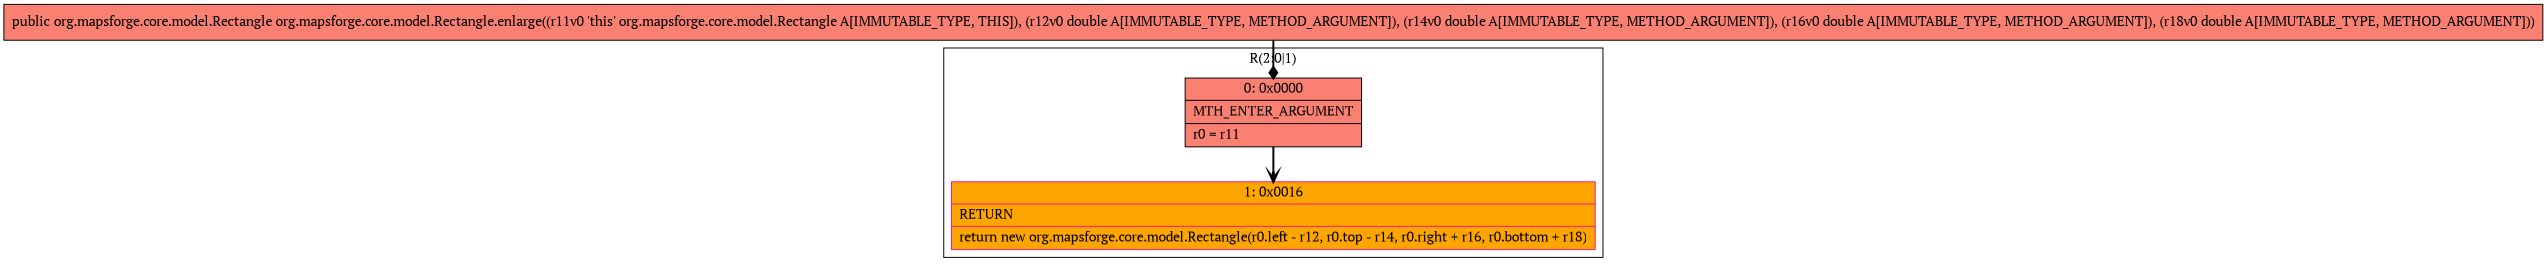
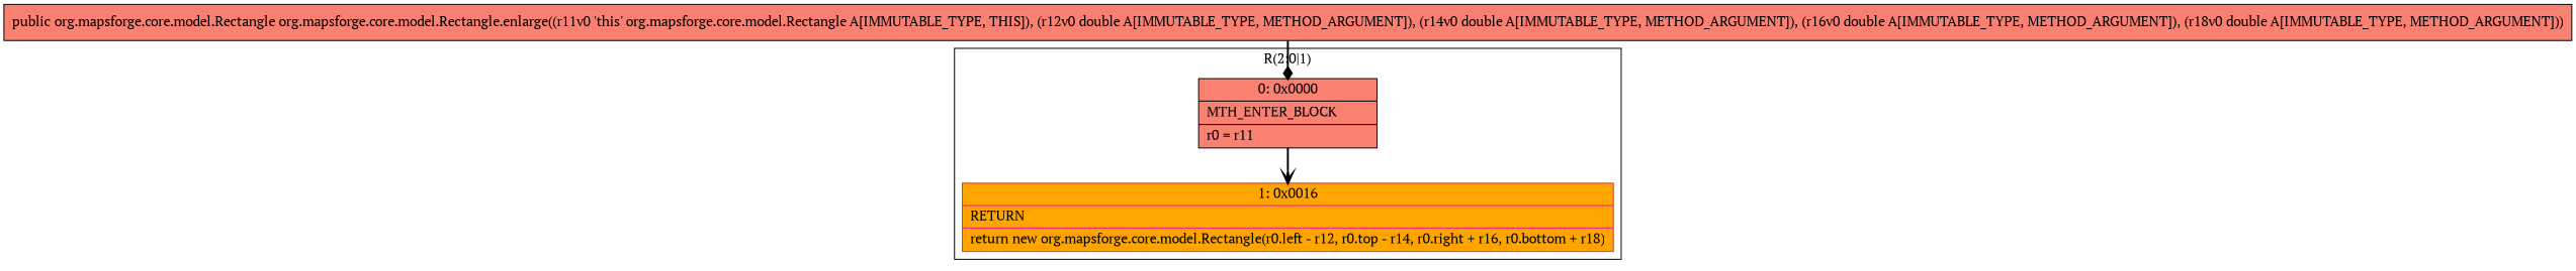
  digraph {
    fontname="PT Serif"
    node [color=black shape=record style=filled fillcolor=salmon fontname="PT Serif"]
    edge [style=bold fontname="PT Serif"]
-   n1 [label="{0\:\ 0x0000|MTH_ENTER_ARGUMENT\l|r0 = r11\l}"]
+   n1 [label="{0\:\ 0x0000|MTH_ENTER_BLOCK\l|r0 = r11\l}"]
    n2 [color=deeppink label="{1\:\ 0x0016|RETURN\l|return new org.mapsforge.core.model.Rectangle(r0.left \- r12, r0.top \- r14, r0.right + r16, r0.bottom + r18)\l}" fillcolor=orange]
    n3 [label="{public org.mapsforge.core.model.Rectangle org.mapsforge.core.model.Rectangle.enlarge((r11v0 'this' org.mapsforge.core.model.Rectangle A[IMMUTABLE_TYPE, THIS]), (r12v0 double A[IMMUTABLE_TYPE, METHOD_ARGUMENT]), (r14v0 double A[IMMUTABLE_TYPE, METHOD_ARGUMENT]), (r16v0 double A[IMMUTABLE_TYPE, METHOD_ARGUMENT]), (r18v0 double A[IMMUTABLE_TYPE, METHOD_ARGUMENT])) }"]
    subgraph cluster_1 {
      label="R(2:0|1)"
      n1
      n2
    }
    n1 -> n2 [arrowhead=vee]
    n3 -> n1 [arrowhead=diamond]
  }
